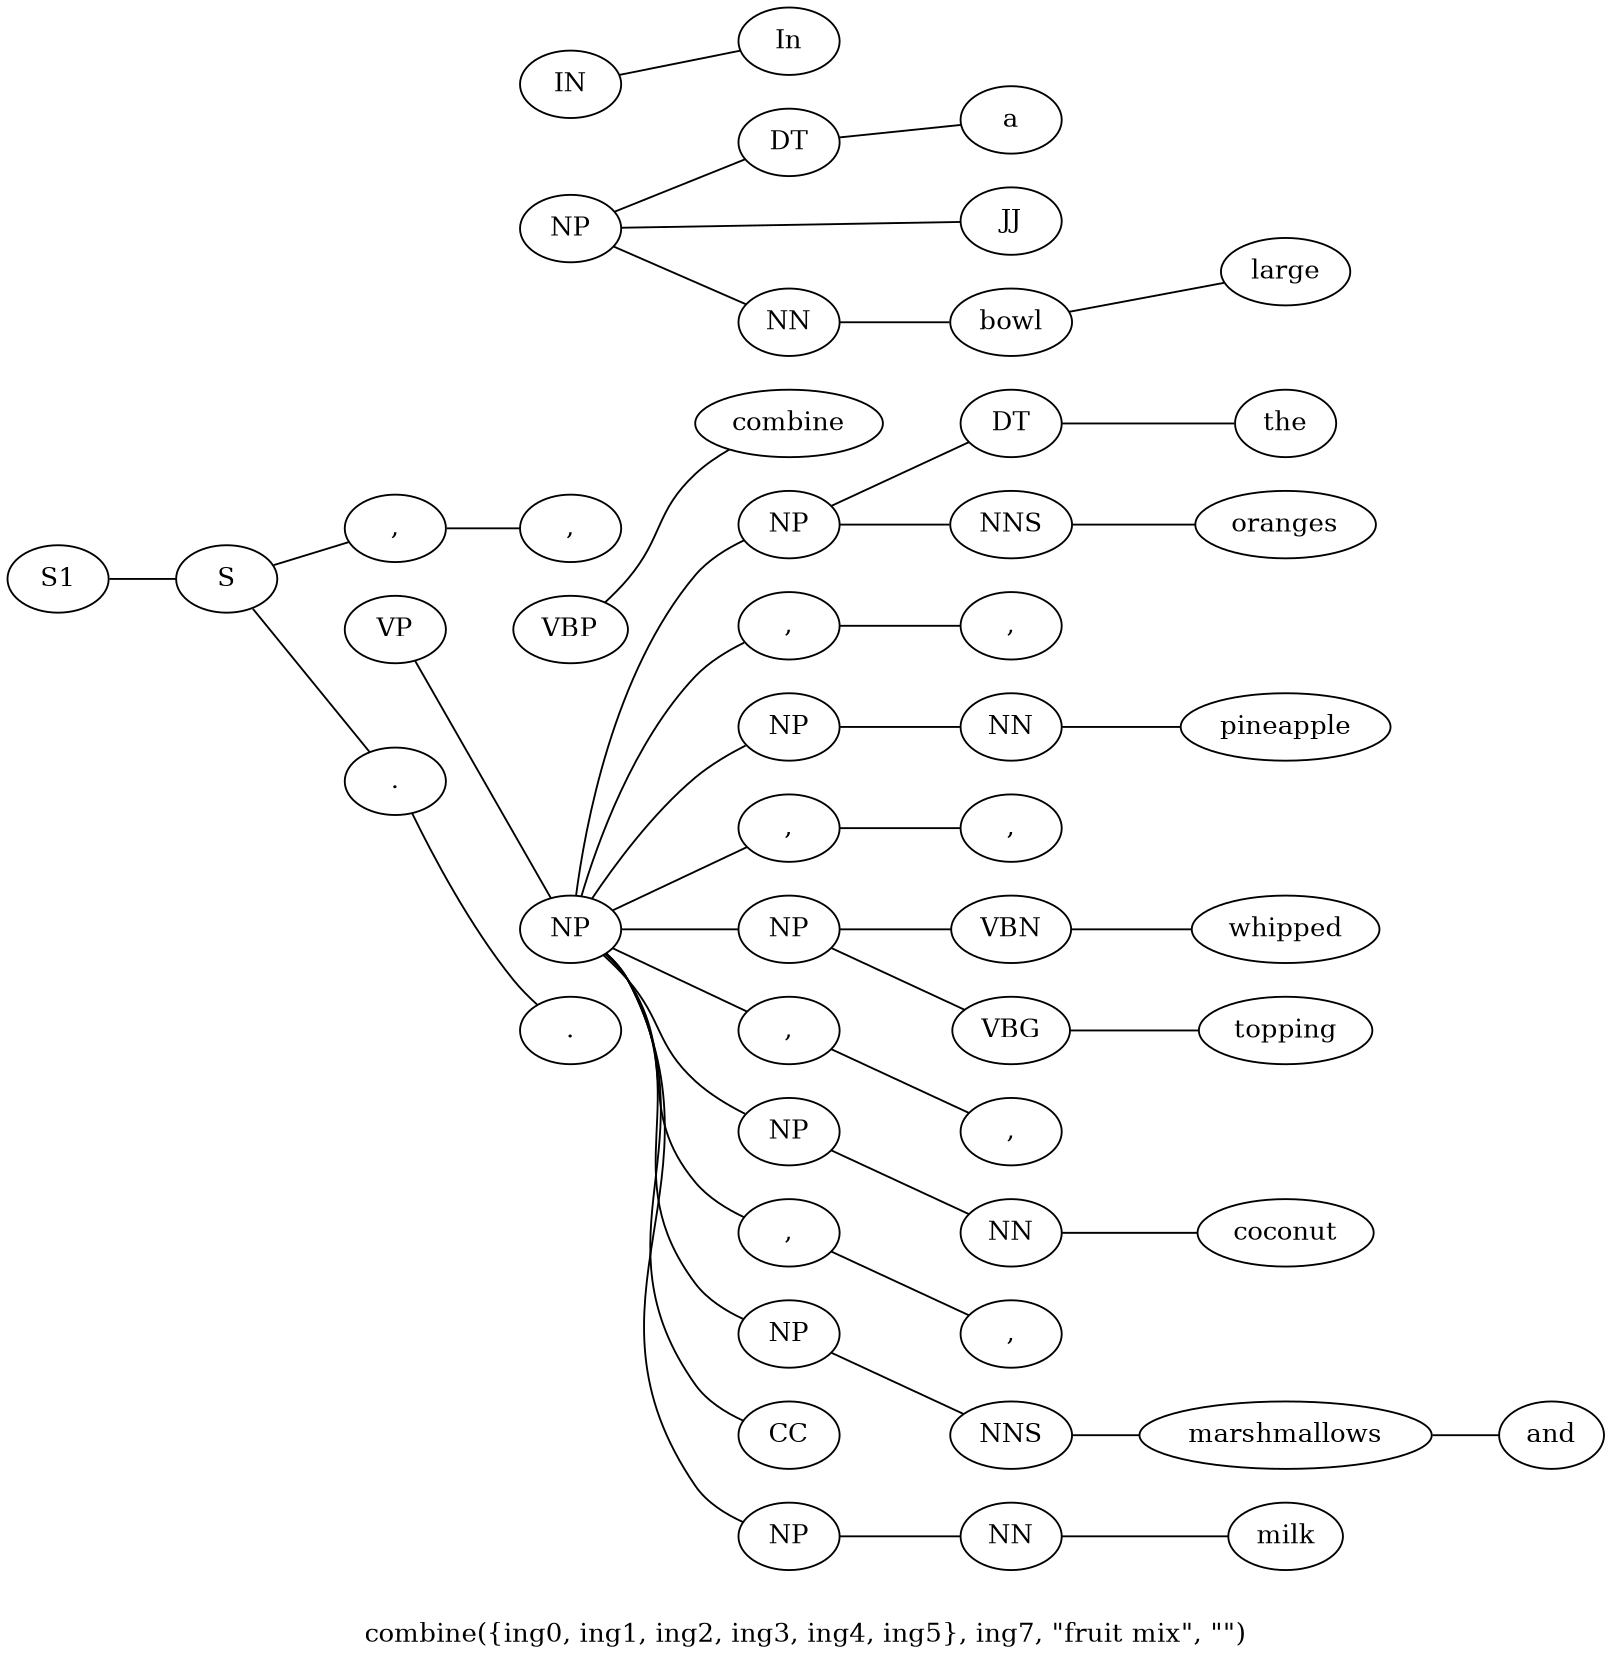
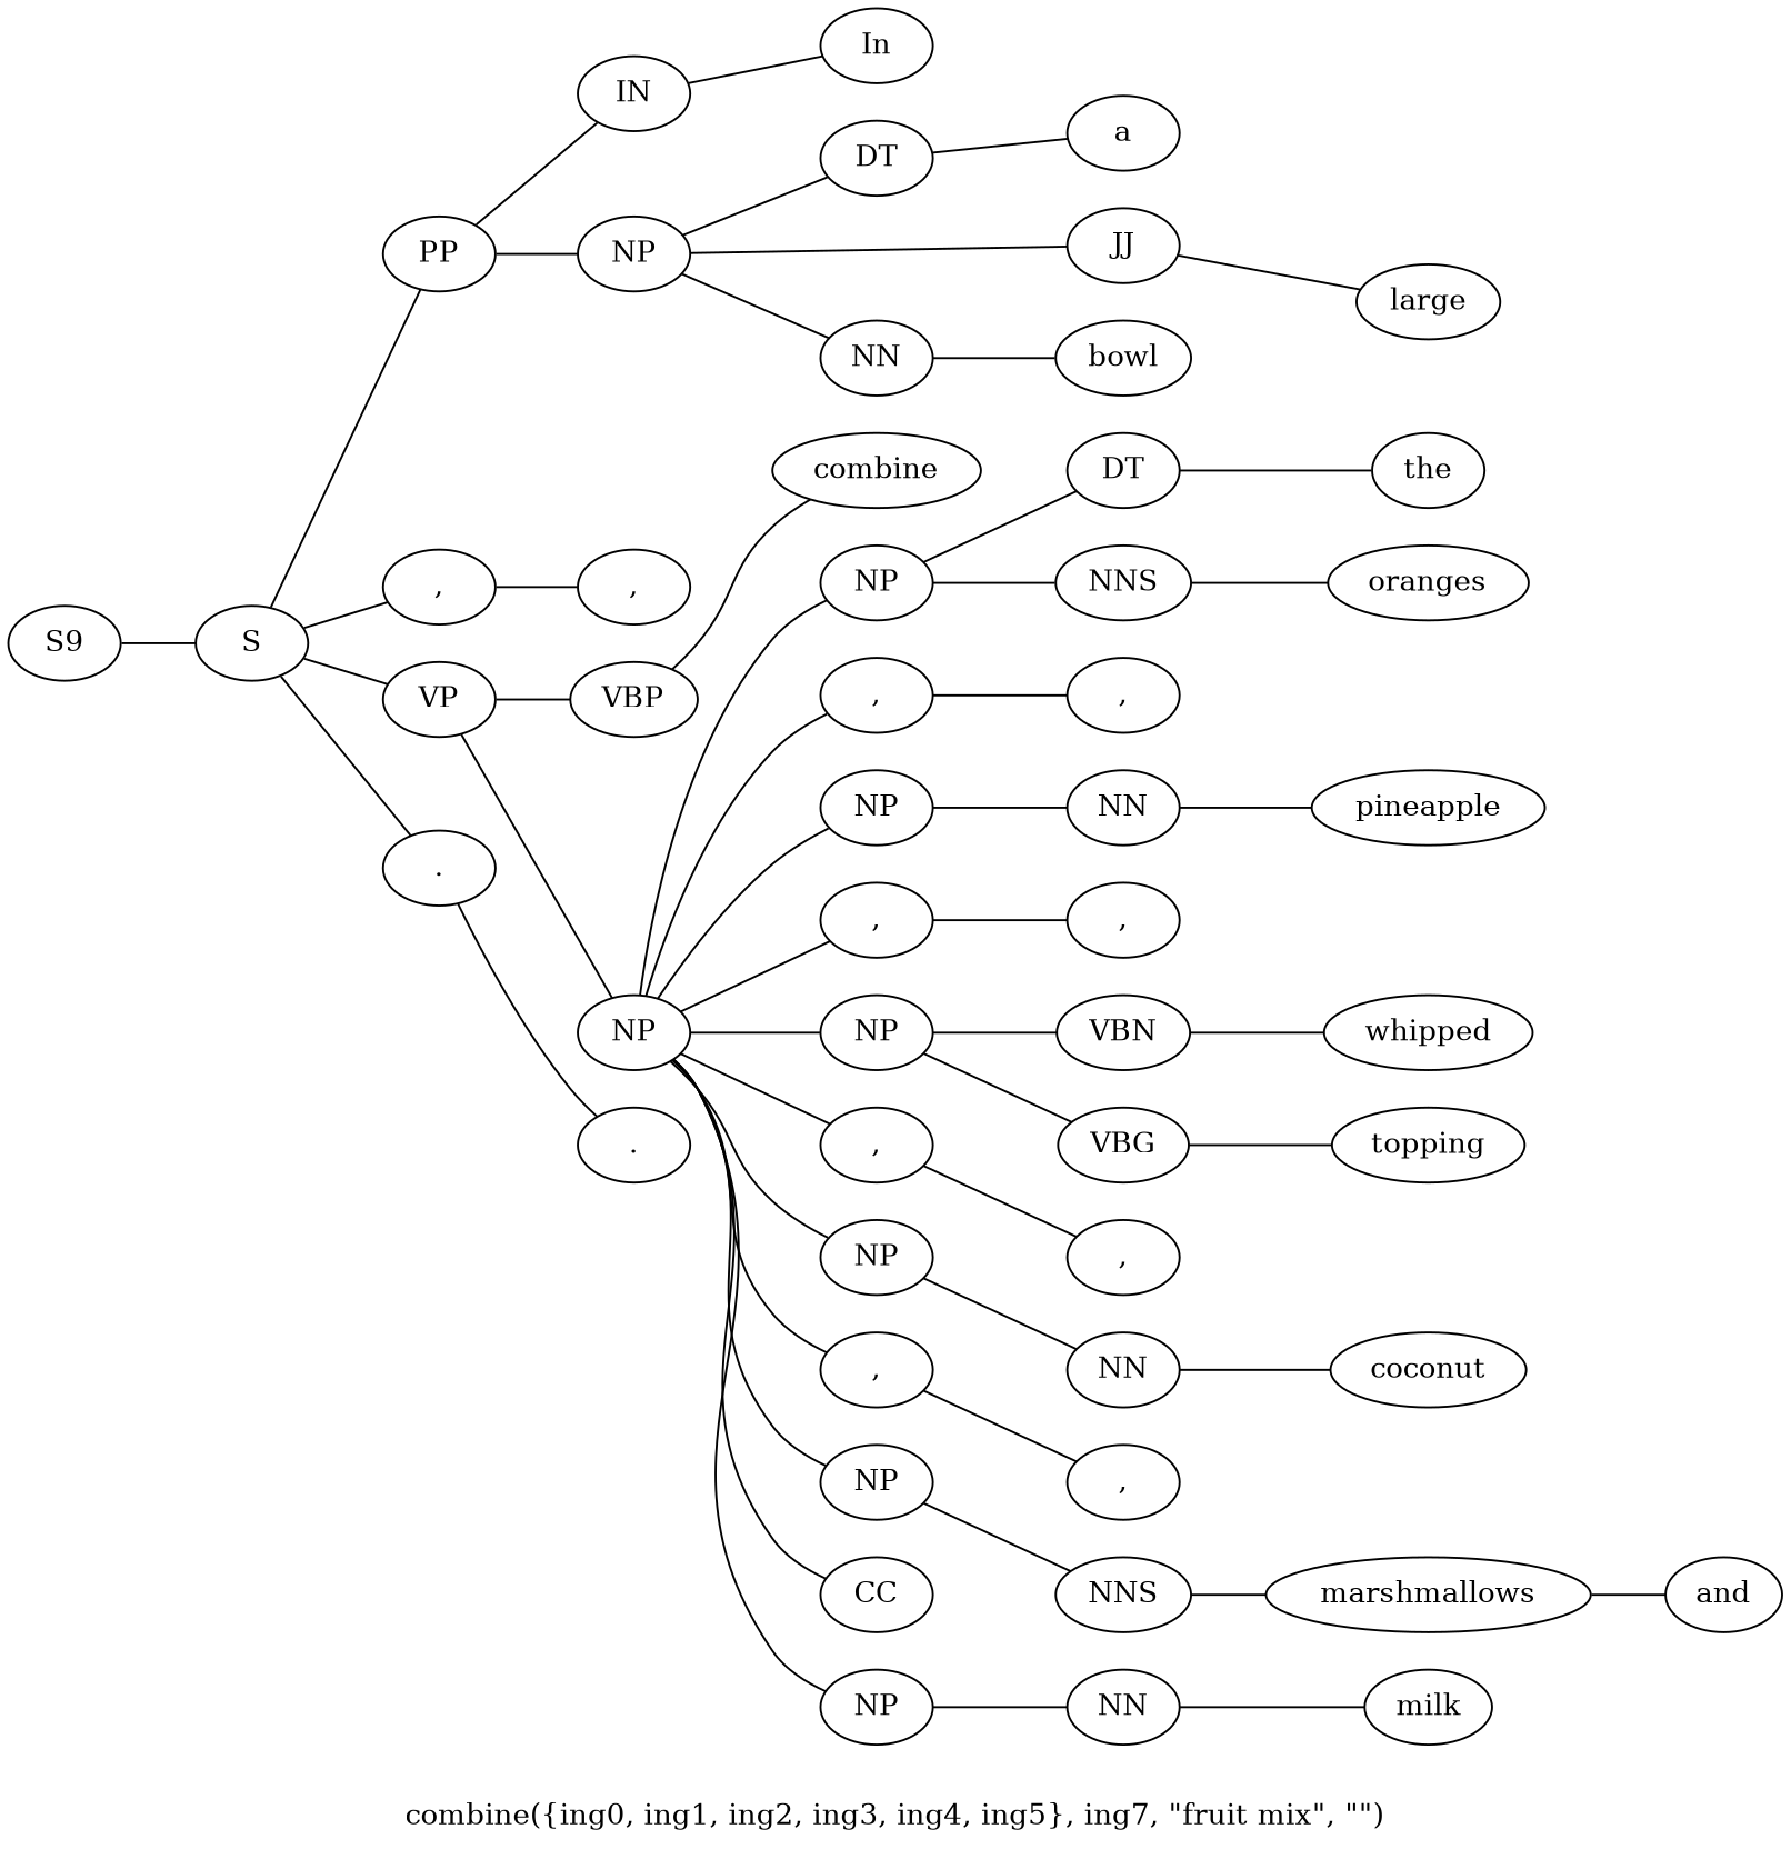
  graph {
    label="combine({ing0, ing1, ing2, ing3, ing4, ing5}, ing7, \"fruit mix\", \"\")"
    rankdir=LR
-   n1 [label=S1]
+   n1 [label=S9]
    n2 [label=S]
+   n3 [label=PP]
    n4 [label=","]
    n5 [label=VP]
    n6 [label="."]
    n7 [label=IN]
    n8 [label=NP]
    n9 [label=","]
    n10 [label=VBP]
    n11 [label=NP]
    n12 [label="."]
    n13 [label=In]
    n14 [label=DT]
    n15 [label=JJ]
    n16 [label=NN]
    n17 [label=a]
    n18 [label=large]
    n19 [label=bowl]
    n20 [label=combine]
    n21 [label=NP]
    n22 [label=","]
    n23 [label=NP]
    n24 [label=","]
    n25 [label=NP]
    n26 [label=","]
    n27 [label=NP]
    n28 [label=","]
    n29 [label=NP]
    n30 [label=CC]
    n31 [label=NP]
    n32 [label=DT]
    n33 [label=NNS]
    n34 [label=","]
    n35 [label=NN]
    n36 [label=","]
    n37 [label=VBN]
    n38 [label=VBG]
    n39 [label=","]
    n40 [label=NN]
    n41 [label=","]
    n42 [label=NNS]
    n43 [label=NN]
    n44 [label=the]
    n45 [label=oranges]
    n46 [label=pineapple]
    n47 [label=whipped]
    n48 [label=topping]
    n49 [label=coconut]
    n50 [label=marshmallows]
    n51 [label=and]
    n52 [label=milk]
    n1 -- n2
+   n2 -- n3
    n2 -- n4
+   n2 -- n5
    n2 -- n6
+   n3 -- n7
+   n3 -- n8
    n4 -- n9
+   n5 -- n10
    n5 -- n11
    n6 -- n12
    n7 -- n13
    n8 -- n14
    n8 -- n15
    n8 -- n16
    n10 -- n20
    n11 -- n21
    n11 -- n22
    n11 -- n23
    n11 -- n24
    n11 -- n25
    n11 -- n26
    n11 -- n27
    n11 -- n28
    n11 -- n29
    n11 -- n30
    n11 -- n31
    n14 -- n17
-   n19 -- n18
+   n15 -- n18
    n16 -- n19
    n21 -- n32
    n21 -- n33
    n22 -- n34
    n23 -- n35
    n24 -- n36
    n25 -- n37
    n25 -- n38
    n26 -- n39
    n27 -- n40
    n28 -- n41
    n29 -- n42
    n31 -- n43
    n32 -- n44
    n33 -- n45
    n35 -- n46
    n37 -- n47
    n38 -- n48
    n40 -- n49
    n42 -- n50
    n43 -- n52
    n50 -- n51
  }
